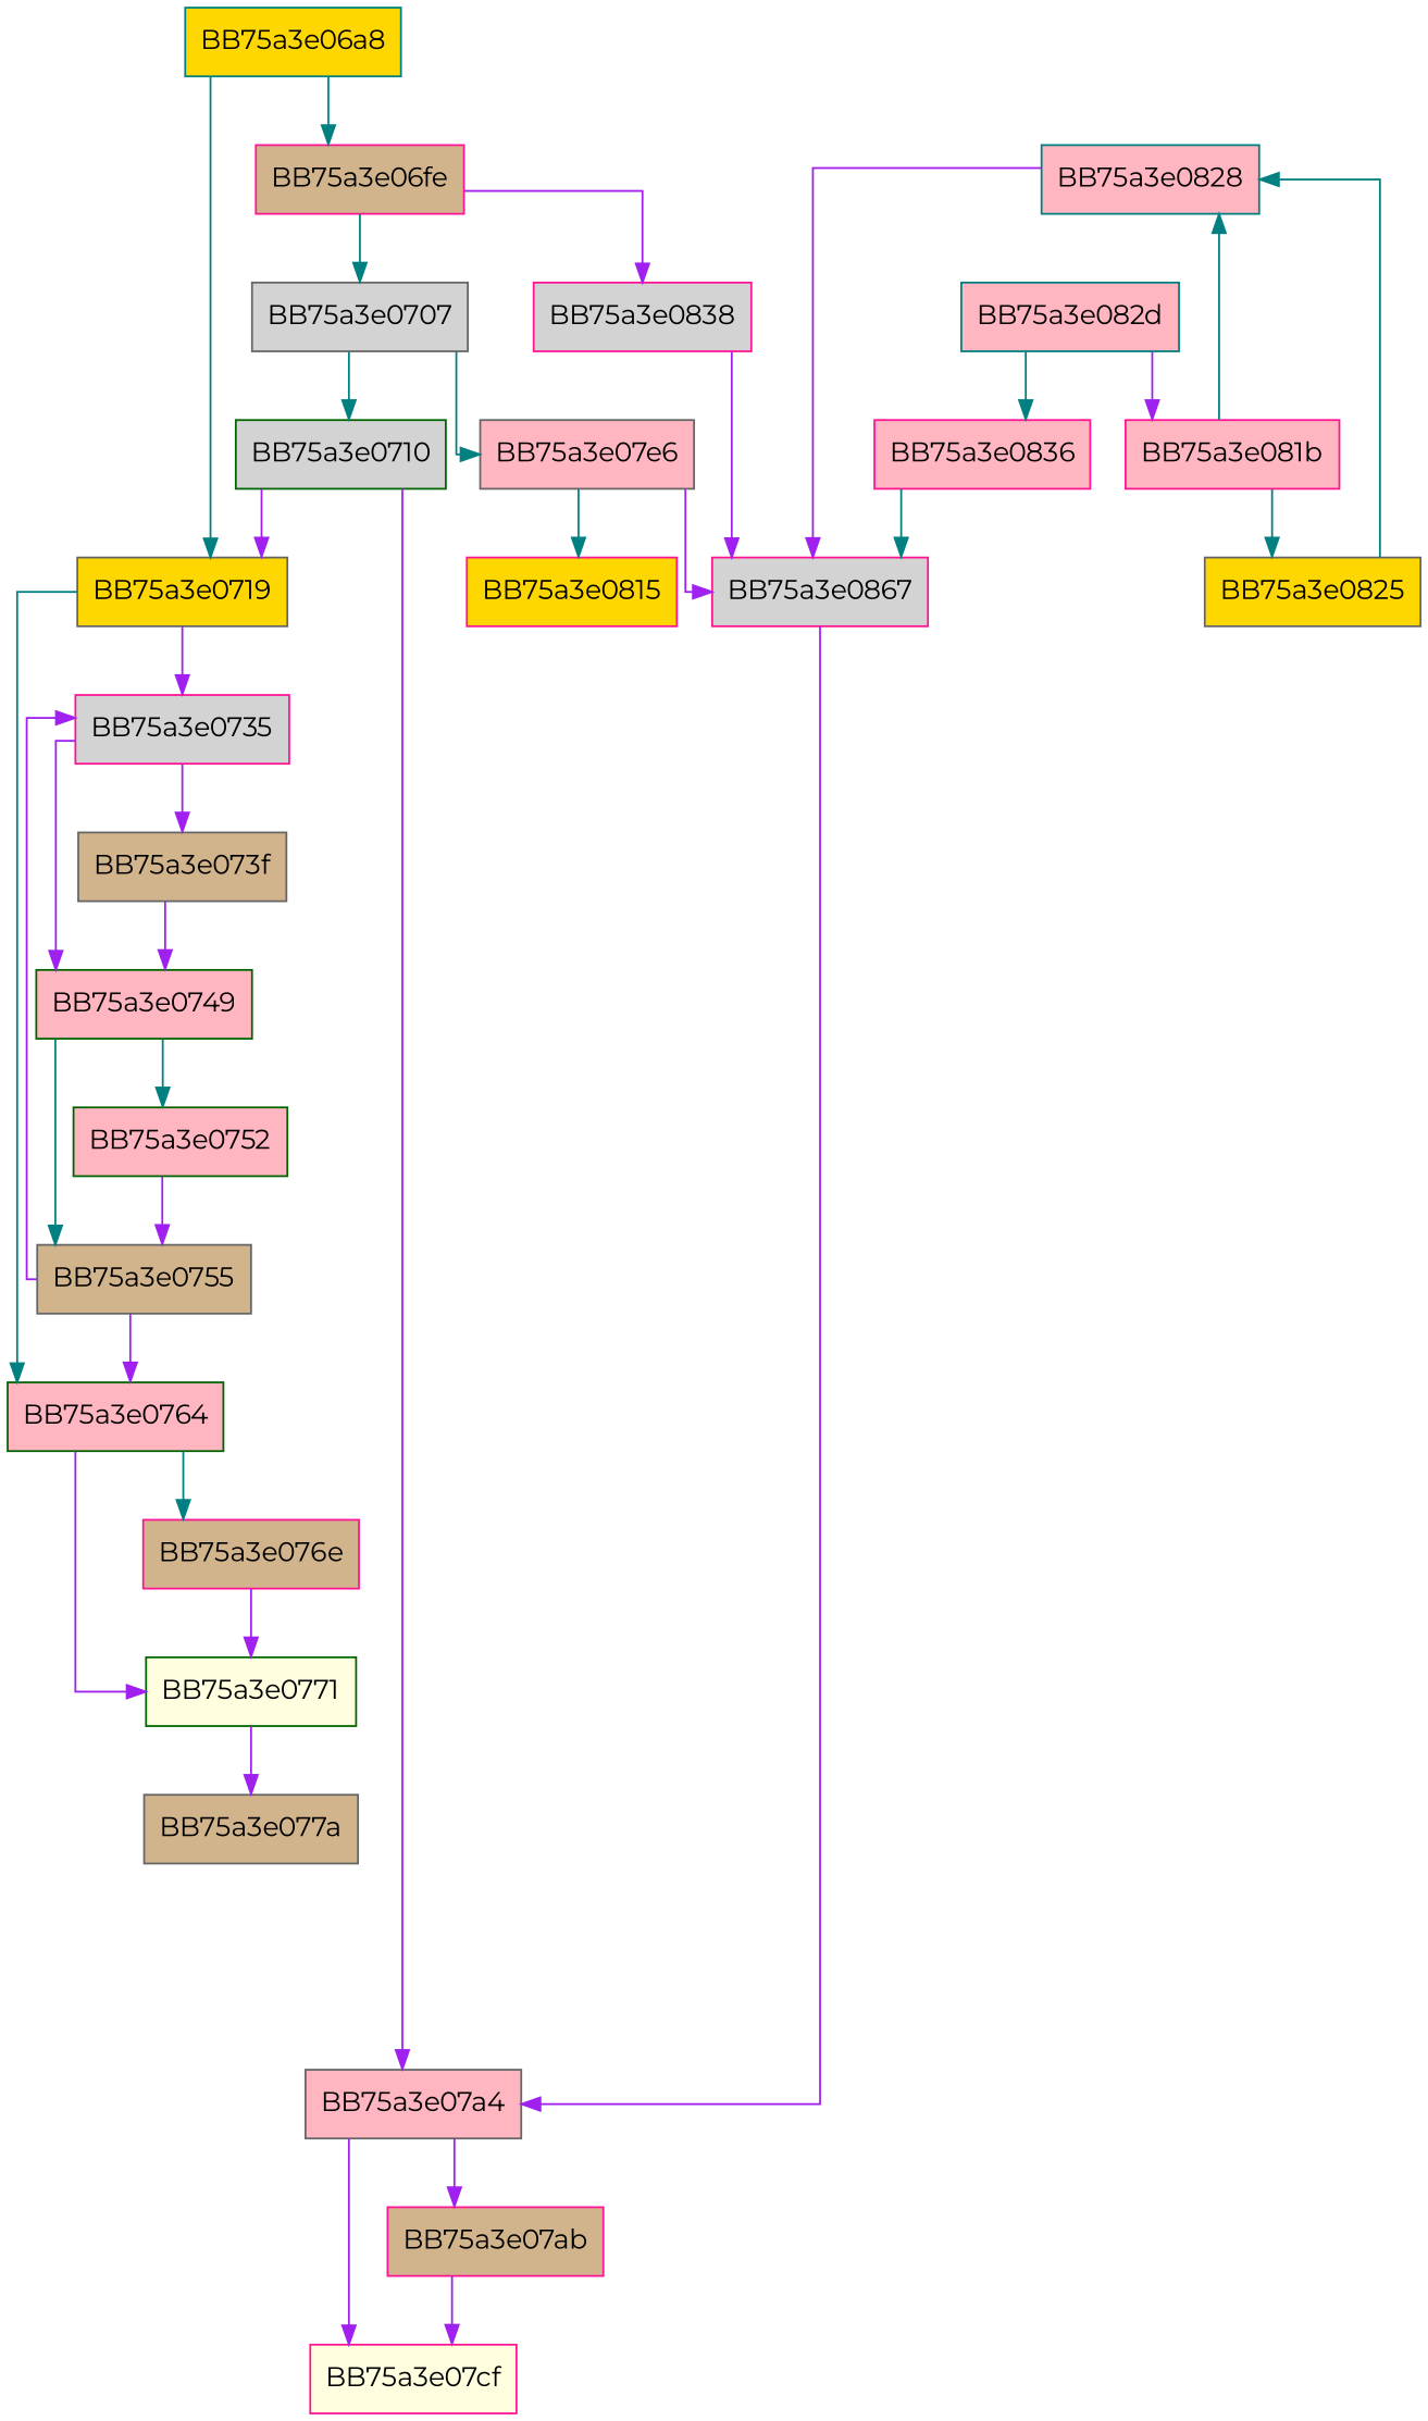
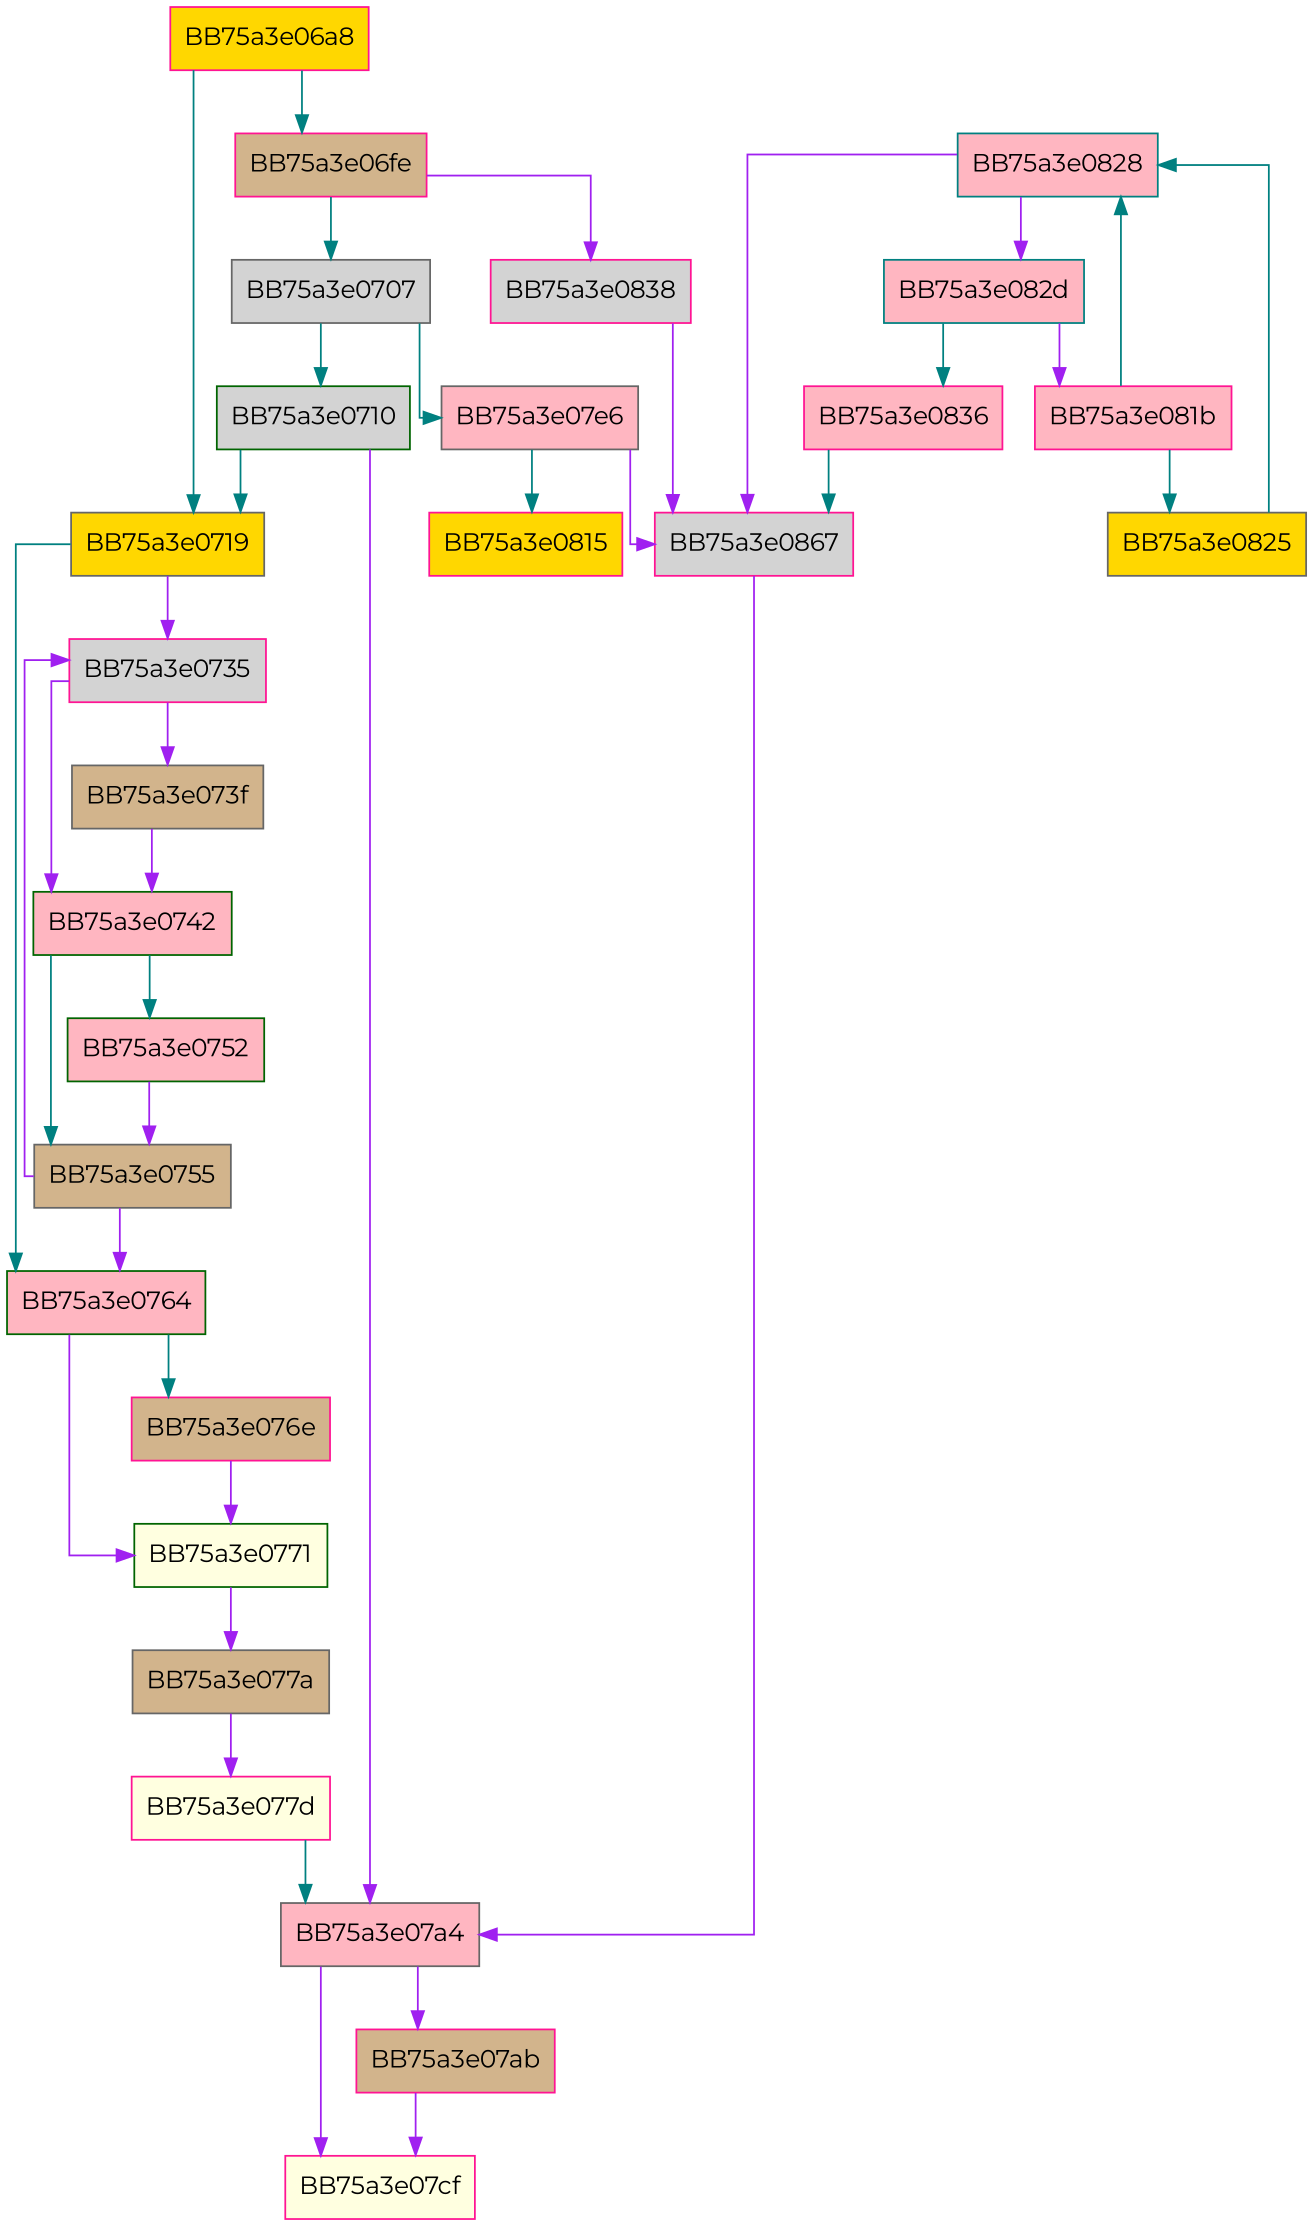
  digraph {
    fontname=Montserrat
    splines=ortho
    node [color=deeppink fillcolor=lightpink fontname=Montserrat shape=box style=filled]
    edge [color=purple fontname=Montserrat]
-   BB75a3e06a8 [color=teal fillcolor=gold]
+   BB75a3e06a8 [fillcolor=gold]
    BB75a3e0719 [color=gray40 fillcolor=gold]
    BB75a3e06fe [fillcolor=tan]
    BB75a3e0764 [color=darkgreen]
    BB75a3e0735 [fillcolor=lightgrey]
    BB75a3e0838 [fillcolor=lightgrey]
    BB75a3e0707 [color=gray40 fillcolor=lightgrey]
    BB75a3e0771 [color=darkgreen fillcolor=lightyellow]
    BB75a3e076e [fillcolor=tan]
-   BB75a3e0742 [color=darkgreen label=BB75a3e0749]
+   BB75a3e0742 [color=darkgreen]
    BB75a3e073f [color=gray40 fillcolor=tan]
    BB75a3e0867 [fillcolor=lightgrey]
    BB75a3e07e6 [color=gray40]
    BB75a3e0710 [color=darkgreen fillcolor=lightgrey]
    BB75a3e07a4 [color=gray40]
    BB75a3e0815 [fillcolor=gold]
    BB75a3e07cf [fillcolor=lightyellow]
    BB75a3e07ab [fillcolor=tan]
    BB75a3e077a [color=gray40 fillcolor=tan]
    BB75a3e0755 [color=gray40 fillcolor=tan]
    BB75a3e0752 [color=darkgreen]
+   BB75a3e077d [fillcolor=lightyellow]
    BB75a3e0828 [color=teal]
    BB75a3e081b
    BB75a3e0825 [color=gray40 fillcolor=gold]
    BB75a3e082d [color=teal]
    BB75a3e0836
    BB75a3e06a8 -> BB75a3e0719 [color=teal]
    BB75a3e06a8 -> BB75a3e06fe [color=teal]
    BB75a3e0719 -> BB75a3e0764 [color=teal]
    BB75a3e0719 -> BB75a3e0735
    BB75a3e06fe -> BB75a3e0838
    BB75a3e06fe -> BB75a3e0707 [color=teal]
    BB75a3e0764 -> BB75a3e0771
    BB75a3e0764 -> BB75a3e076e [color=teal]
    BB75a3e0735 -> BB75a3e0742
    BB75a3e0735 -> BB75a3e073f
    BB75a3e0838 -> BB75a3e0867
    BB75a3e0707 -> BB75a3e07e6 [color=teal]
    BB75a3e0707 -> BB75a3e0710 [color=teal]
    BB75a3e0771 -> BB75a3e077a
    BB75a3e076e -> BB75a3e0771
    BB75a3e0742 -> BB75a3e0755 [color=teal]
    BB75a3e0742 -> BB75a3e0752 [color=teal]
    BB75a3e073f -> BB75a3e0742
    BB75a3e0867 -> BB75a3e07a4
    BB75a3e07e6 -> BB75a3e0867
    BB75a3e07e6 -> BB75a3e0815 [color=teal]
-   BB75a3e0710 -> BB75a3e0719
+   BB75a3e0710 -> BB75a3e0719 [color=teal]
    BB75a3e0710 -> BB75a3e07a4
    BB75a3e07a4 -> BB75a3e07cf
    BB75a3e07a4 -> BB75a3e07ab
    BB75a3e07ab -> BB75a3e07cf
+   BB75a3e077a -> BB75a3e077d
    BB75a3e0755 -> BB75a3e0764
    BB75a3e0755 -> BB75a3e0735
    BB75a3e0752 -> BB75a3e0755
+   BB75a3e077d -> BB75a3e07a4 [color=teal]
    BB75a3e0828 -> BB75a3e0867
+   BB75a3e0828 -> BB75a3e082d
    BB75a3e081b -> BB75a3e0828 [color=teal]
    BB75a3e081b -> BB75a3e0825 [color=teal]
    BB75a3e0825 -> BB75a3e0828 [color=teal]
    BB75a3e082d -> BB75a3e081b
    BB75a3e082d -> BB75a3e0836 [color=teal]
    BB75a3e0836 -> BB75a3e0867 [color=teal]
  }
